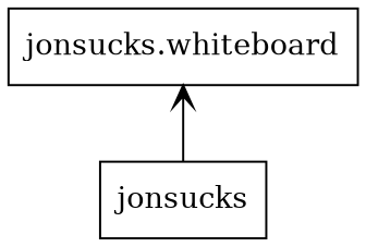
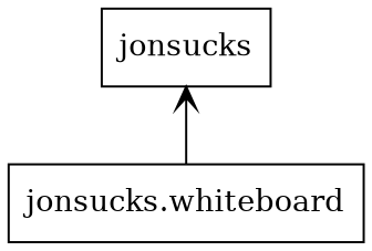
  digraph {
    rankdir=BT
    node [shape=box]
    n1 [label=jonsucks]
    n2 [label="jonsucks.whiteboard"]
-   n1 -> n2 [arrowhead=open arrowtail=none]
+   n2 -> n1 [arrowhead=open arrowtail=none]
  }
